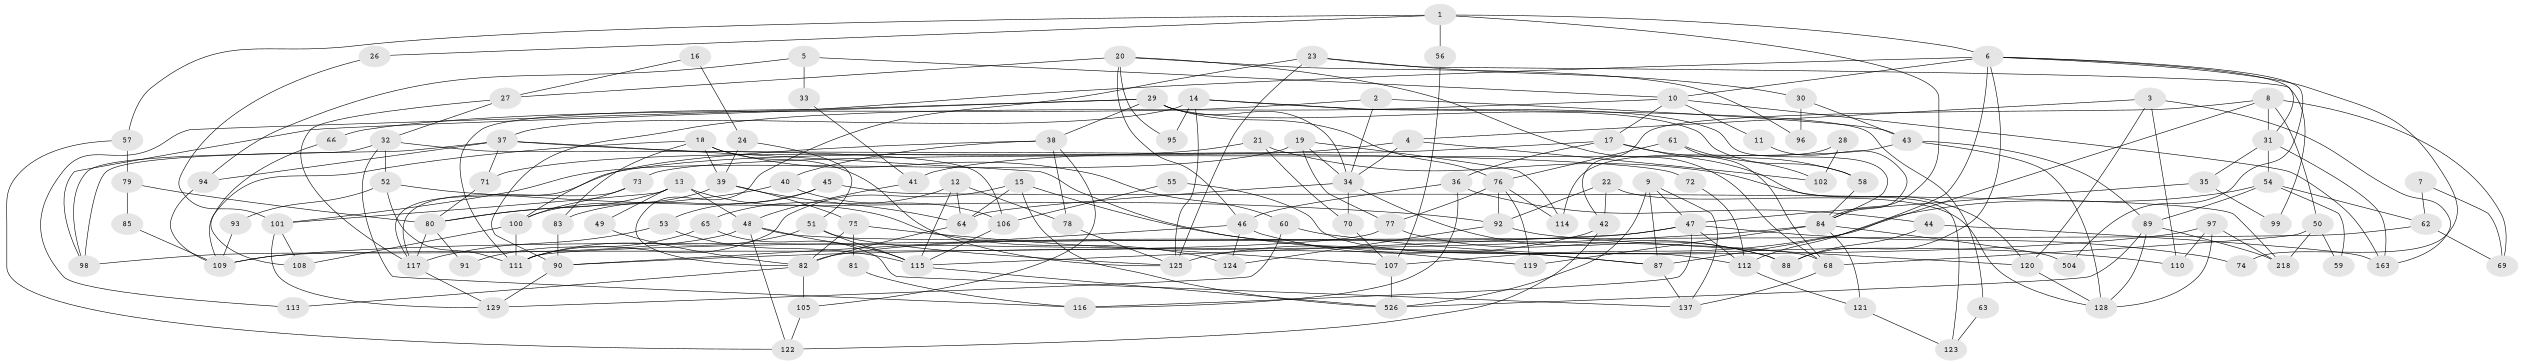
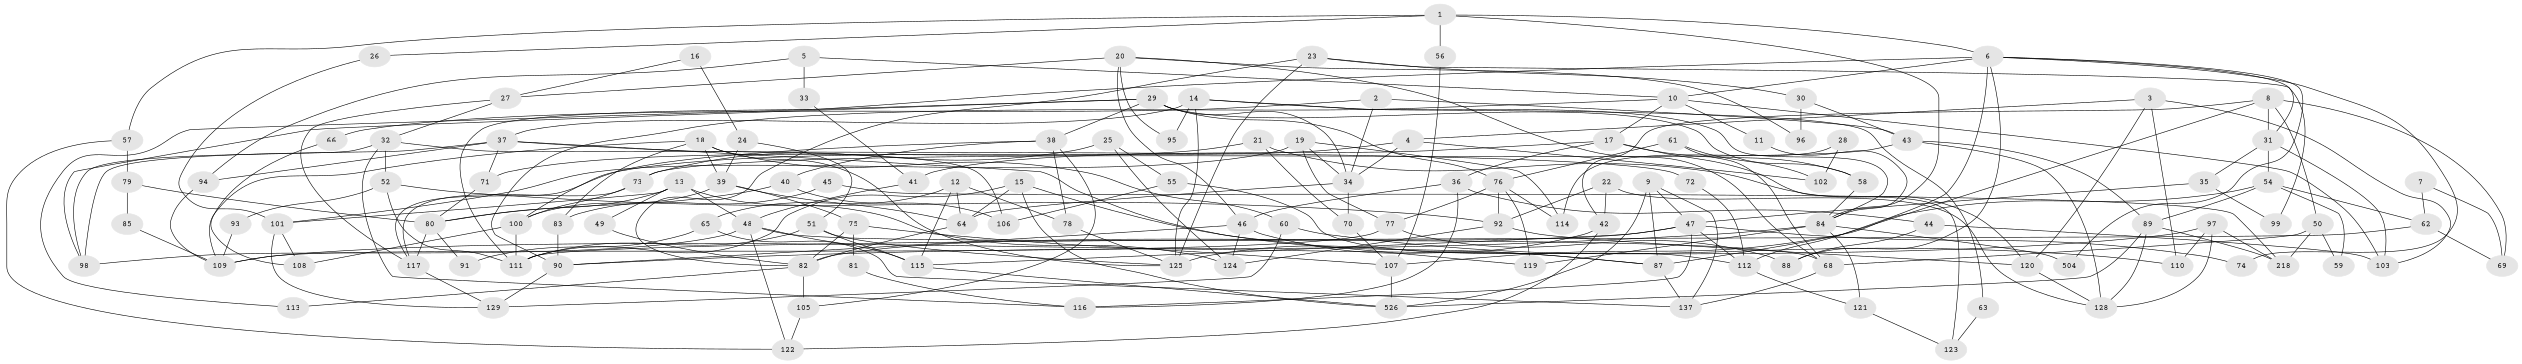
  graph {
    fontname="Courier Prime"
    node [color=gray90 fontname="Courier Prime" style=filled]
    edge [fontname="Courier Prime"]
    1
    6
    26
    56
    57
    84
    10
    31
    74
    88
    n11 [label=504]
    111
    112
    101
    107
    122
    79
    90
    119
    121
    2
    34
    43
    66
    64
    70
    128
    73
    89
    108
    3
    4
-   103 [label=163]
+   103
    110
    120
    102
    117
    129
    5
    33
    94
    11
    17
    41
    109
    35
    54
    7
    62
    69
    8
    42
    50
    87
    125
    68
    n57 [label=218]
    59
    n59 [label=137]
    9
    47
    n62 [label=526]
    115
    82
    116
    36
    58
    123
    12
    65
    78
    91
    13
    48
    49
    80
    124
    98
    14
    37
    63
    95
    71
    72
    15
    16
    24
    27
    39
    51
    32
    46
    44
    18
    60
    83
    100
    75
    19
    77
    114
    20
    96
    21
    22
    92
    23
    30
    99
    113
    105
+   25
    55
    106
    52
    28
    29
    38
    76
    40
    93
    81
    45
-   53
    85
    61
    97
    1 -- 6
    1 -- 26
    1 -- 56
    1 -- 57
    1 -- 84
    6 -- 10
    6 -- 31
    6 -- 74
    6 -- 88
    6 -- n11
    6 -- 111
    6 -- 112
    26 -- 101
    56 -- 107
    57 -- 122
    57 -- 79
    84 -- n11
    84 -- 90
    84 -- 119
    84 -- 121
    10 -- 90
    10 -- 103
    10 -- 11
    10 -- 17
    31 -- 103
    31 -- 35
    31 -- 54
    112 -- 121
    101 -- 108
    101 -- 129
    107 -- n62
    79 -- 80
    79 -- 85
    90 -- 129
    121 -- 123
    2 -- 34
    2 -- 43
    2 -- 66
-   34 -- 88
    34 -- 64
    34 -- 70
    43 -- 128
    43 -- 73
    43 -- 89
    66 -- 108
    64 -- 82
    70 -- 107
    73 -- 117
    73 -- 100
    89 -- 128
    89 -- n57
    89 -- n62
    3 -- 4
    3 -- 103
    3 -- 110
    3 -- 120
    4 -- 34
    4 -- 102
    4 -- 117
    120 -- 128
    117 -- 129
    5 -- 10
    5 -- 33
    5 -- 94
    33 -- 41
    94 -- 109
    11 -- 84
    17 -- 41
    17 -- 36
    17 -- 58
    17 -- 123
    41 -- 48
    35 -- 47
    35 -- 99
    54 -- 107
    54 -- 89
    54 -- 62
    54 -- 59
    7 -- 62
    7 -- 69
    62 -- 111
    62 -- 69
    8 -- 31
    8 -- 69
    8 -- 42
    8 -- 50
    8 -- 87
    42 -- 122
    42 -- 125
    50 -- 68
    50 -- n57
    50 -- 59
    87 -- n59
    68 -- n59
    9 -- 87
    9 -- n59
    9 -- 47
    9 -- n62
    47 -- 74
    47 -- 112
    47 -- 115
    47 -- 82
    47 -- 116
    115 -- n62
    82 -- 113
    82 -- 105
    36 -- 116
    36 -- 46
    36 -- 44
    58 -- 84
    12 -- 64
    12 -- 115
    12 -- 65
    12 -- 78
    65 -- n59
    65 -- 91
    78 -- 125
    13 -- 101
    13 -- 48
    13 -- 49
    13 -- 80
    13 -- 124
    48 -- 122
    48 -- 68
    48 -- 115
    48 -- 98
    49 -- 82
    80 -- 117
    80 -- 91
    14 -- 84
    14 -- 125
    14 -- 37
    14 -- 63
    14 -- 95
    37 -- 119
    37 -- 94
    37 -- 98
    37 -- 71
    37 -- 72
    63 -- 123
    71 -- 80
    72 -- 112
    15 -- 111
    15 -- 64
    15 -- 87
    15 -- n62
    16 -- 24
    16 -- 27
    24 -- 39
    24 -- 51
    27 -- 117
    27 -- 32
    39 -- 64
    39 -- 100
    39 -- 75
    51 -- 111
    51 -- 125
    51 -- 115
    32 -- 116
    32 -- 98
    32 -- 106
    32 -- 52
    46 -- 90
    46 -- 87
    46 -- 124
    44 -- 88
    44 -- 103
    18 -- 109
    18 -- 125
    18 -- 39
    18 -- 60
    18 -- 83
    60 -- 110
    60 -- 129
    83 -- 90
    100 -- 111
    100 -- 108
    75 -- 107
    75 -- 82
    75 -- 81
    19 -- 101
    19 -- 34
    19 -- 77
    19 -- 114
    77 -- 88
    77 -- 109
    20 -- 68
    20 -- 95
    20 -- 27
    20 -- 46
    20 -- 96
    21 -- 70
    21 -- 120
    21 -- 71
    22 -- 128
    22 -- 42
    22 -- 92
    92 -- 120
    92 -- 124
    23 -- 125
    23 -- 82
    23 -- 30
    23 -- 99
    30 -- 43
    30 -- 96
    105 -- 122
+   25 -- 73
+   25 -- 124
+   25 -- 55
    55 -- 112
    55 -- 106
-   106 -- 115
    52 -- 111
    52 -- 92
    52 -- 93
    28 -- 102
    28 -- 114
    29 -- 34
    29 -- 58
    29 -- 98
    29 -- 113
    29 -- 38
    29 -- 76
    38 -- 78
    38 -- 100
    38 -- 105
    38 -- 40
    76 -- 119
    76 -- 77
    76 -- 114
    76 -- 92
    40 -- 80
    40 -- 106
    93 -- 109
    81 -- 116
    45 -- n57
    45 -- 83
-   45 -- 53
-   53 -- 117
-   53 -- 115
    85 -- 109
    61 -- 102
    61 -- 68
    61 -- 76
    97 -- 128
    97 -- 110
    97 -- 109
    97 -- n57
  }
